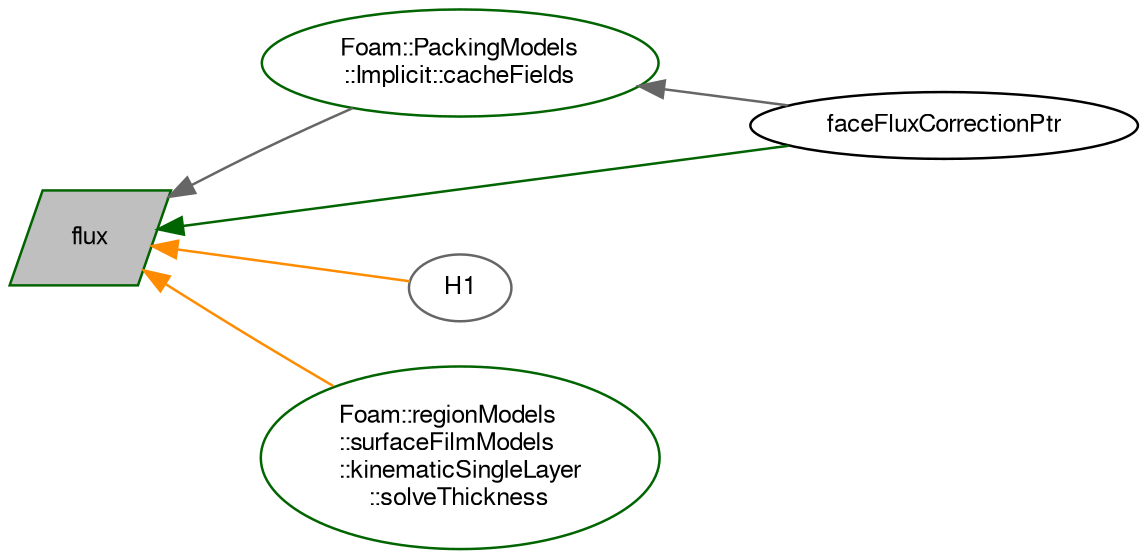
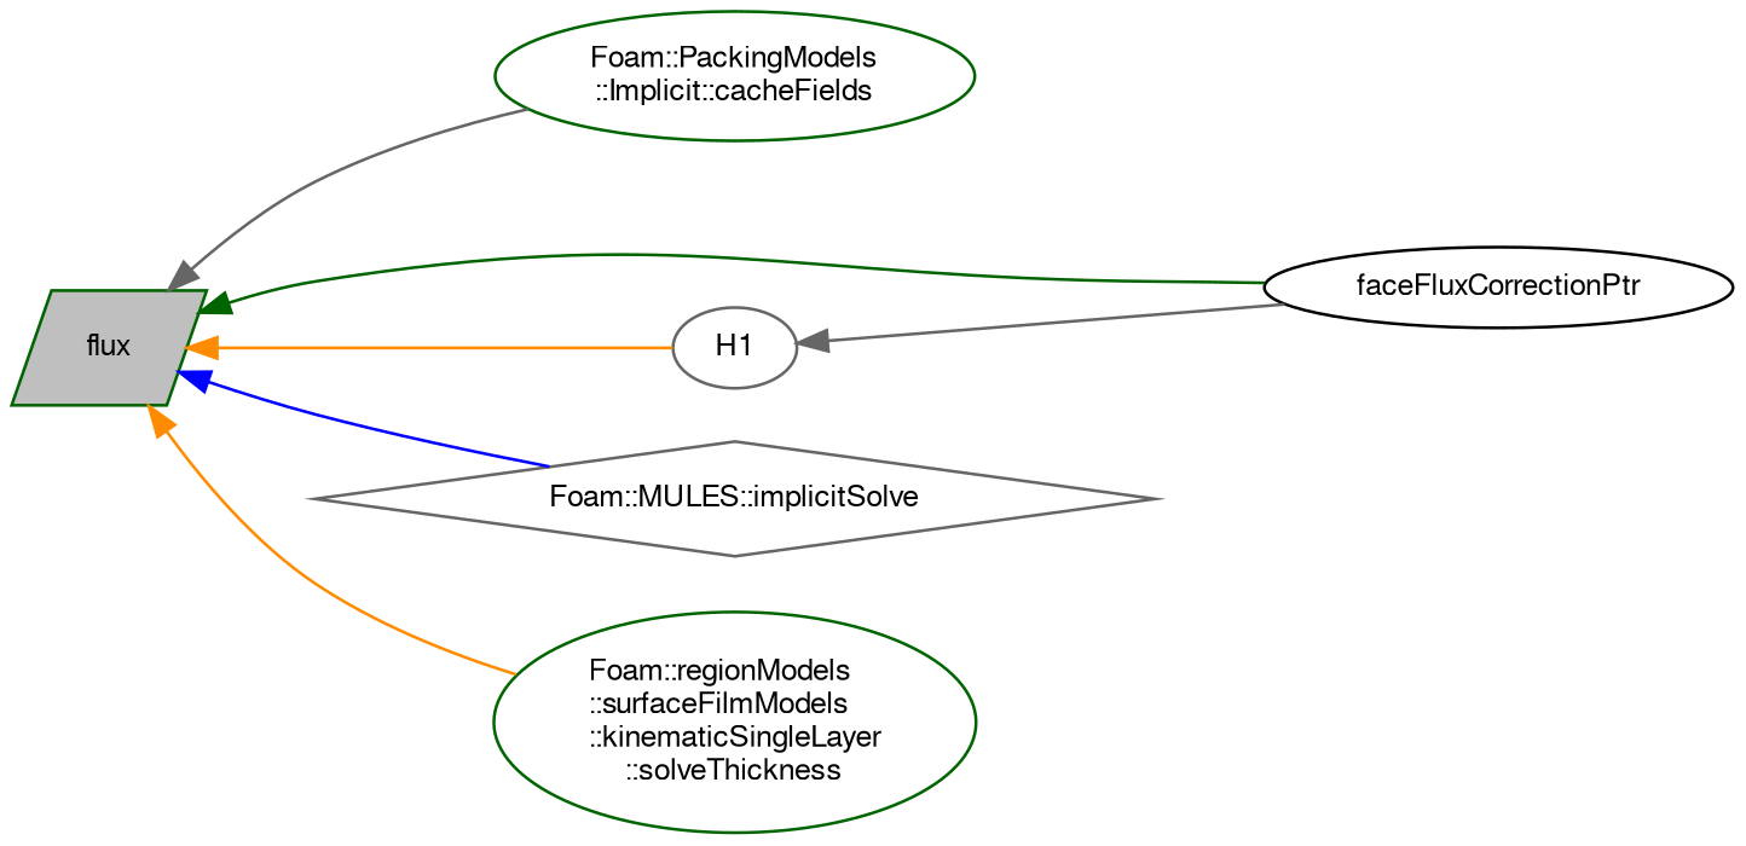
  digraph {
    rankdir=LR
    node [color=darkgreen fontname=FreeSans fontsize=10 shape=ellipse]
    edge [color=gray40 dir=back fontname=FreeSans fontsize=10 labelfontname=FreeSans labelfontsize=10 style=solid]
    n1 [fillcolor=grey75 fontcolor=black height=0.2 label=flux shape=parallelogram style=filled width=0.4]
    n2 [height=0.2 label="Foam::PackingModels\l::Implicit::cacheFields" width=0.4]
    n3 [color=black height=0.2 label=faceFluxCorrectionPtr width=0.4]
    n4 [color=gray40 height=0.2 label=H1 width=0.4]
+   n5 [color=gray40 height=0.2 label="Foam::MULES::implicitSolve" shape=diamond width=0.4]
    n6 [height=0.2 label="Foam::regionModels\l::surfaceFilmModels\l::kinematicSingleLayer\l::solveThickness" width=0.4]
    n1 -> n2
    n1 -> n3 [color=darkgreen]
    n1 -> n4 [color=darkorange]
+   n1 -> n5 [color=blue]
    n1 -> n6 [color=darkorange]
-   n2 -> n3
+   n4 -> n3
  }
